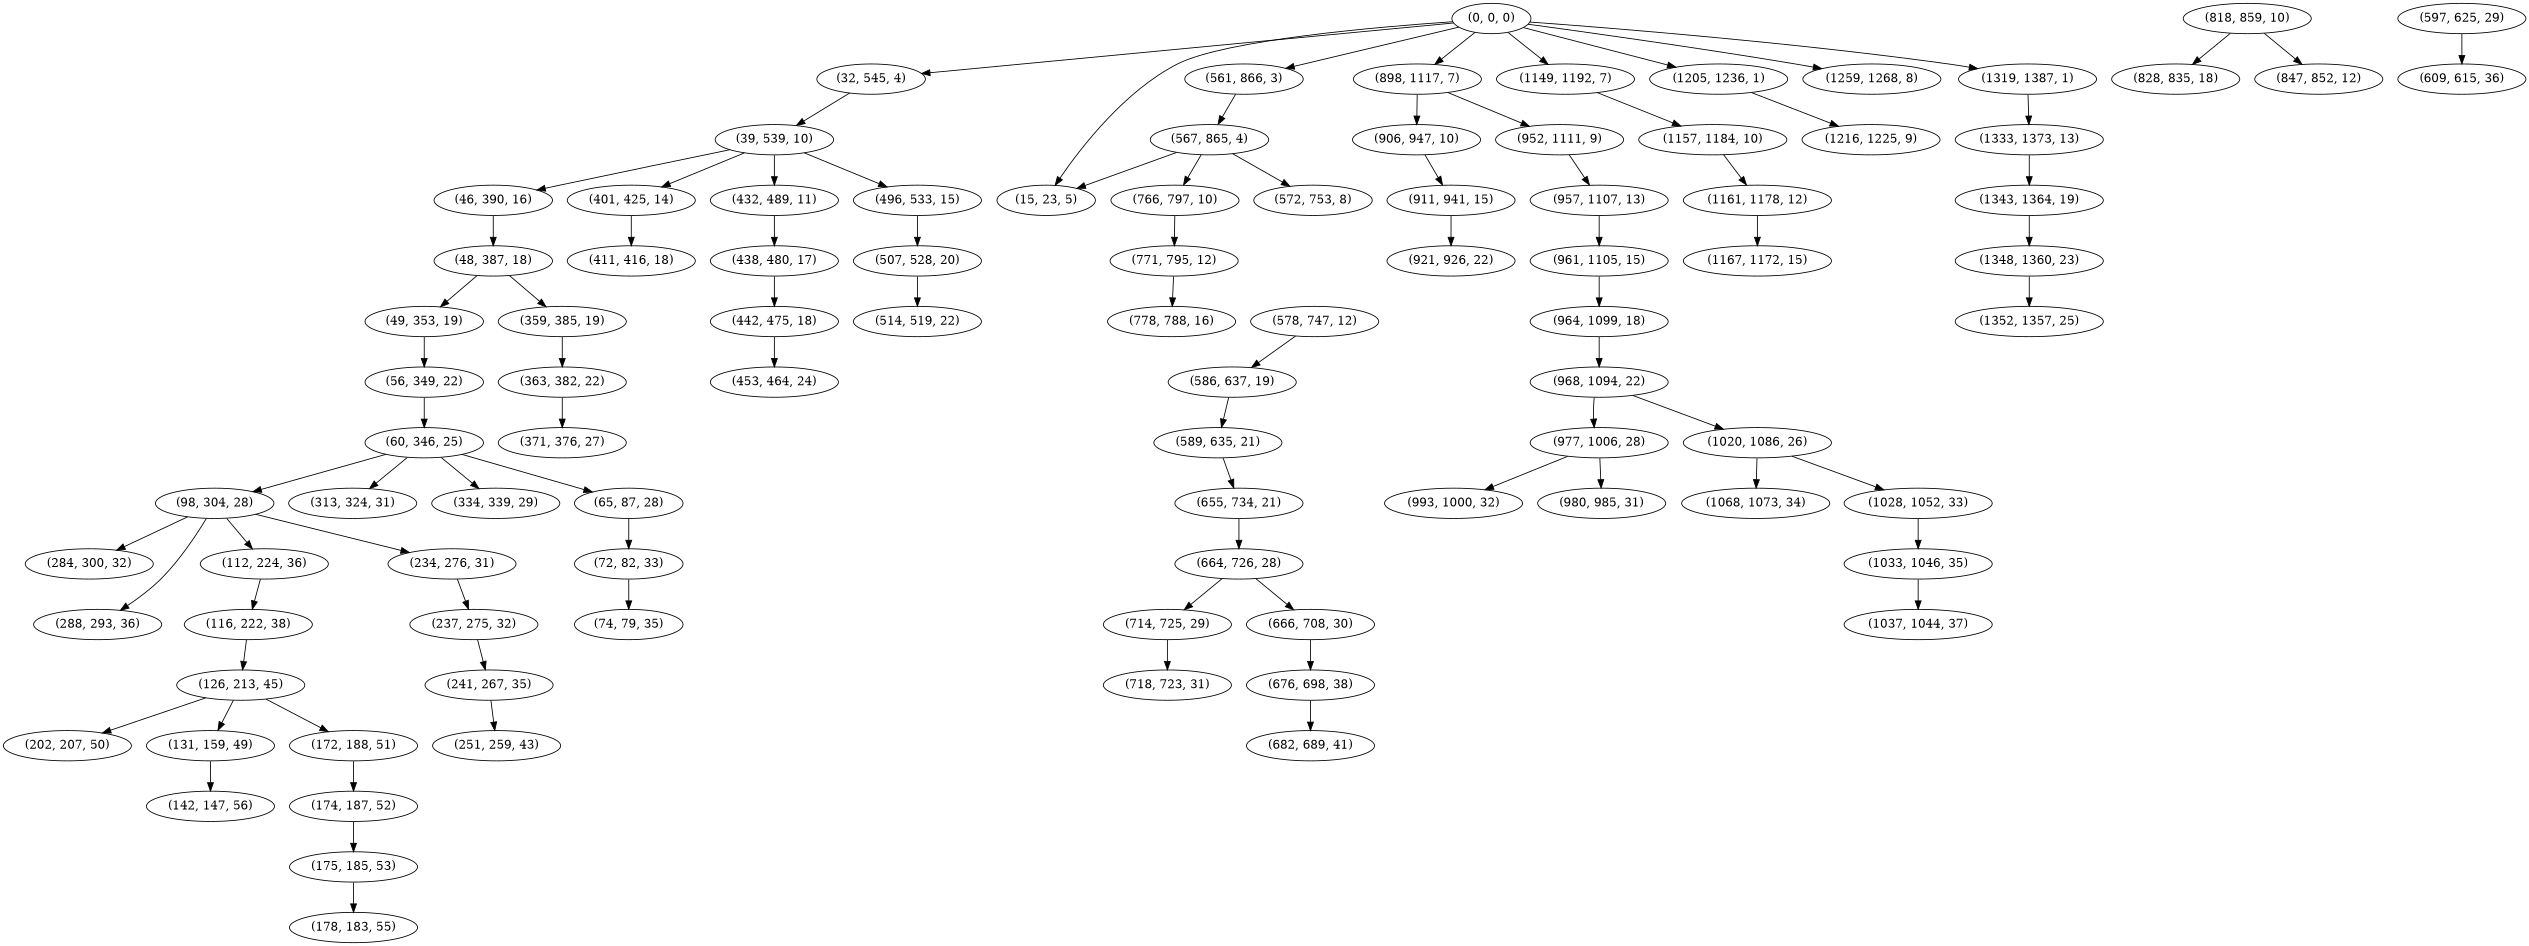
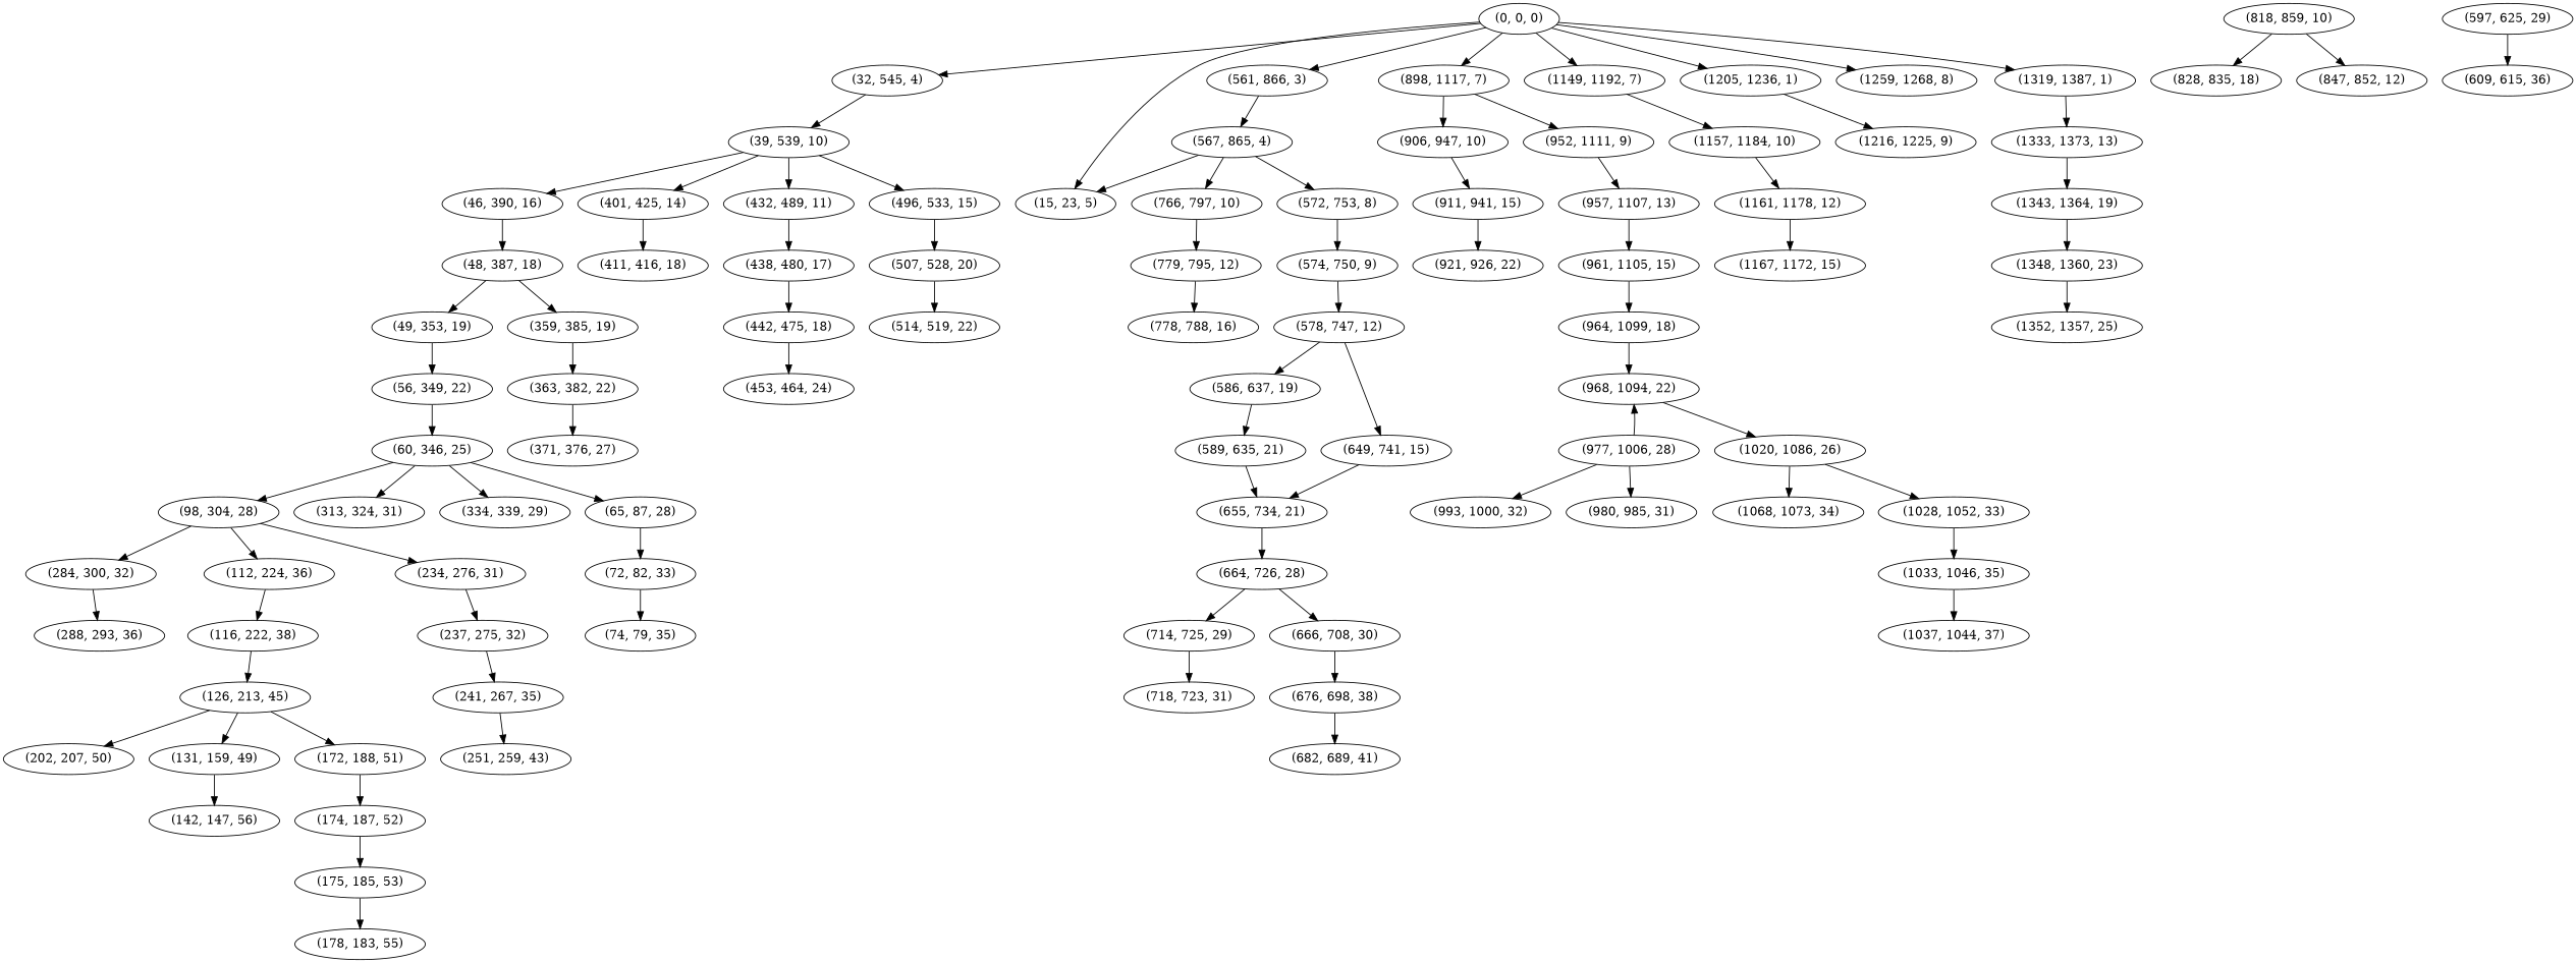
  digraph {
    "(0, 0, 0)"
    "(15, 23, 5)"
    "(32, 545, 4)"
    "(561, 866, 3)"
    "(898, 1117, 7)"
    "(1149, 1192, 7)"
    "(1205, 1236, 1)"
    "(1259, 1268, 8)"
    "(1319, 1387, 1)"
    "(39, 539, 10)"
    "(567, 865, 4)"
    "(906, 947, 10)"
    "(952, 1111, 9)"
    "(1157, 1184, 10)"
    "(1216, 1225, 9)"
    "(1333, 1373, 13)"
    "(46, 390, 16)"
    "(401, 425, 14)"
    "(432, 489, 11)"
    "(496, 533, 15)"
    "(48, 387, 18)"
    "(411, 416, 18)"
    "(438, 480, 17)"
    "(507, 528, 20)"
    "(49, 353, 19)"
    "(359, 385, 19)"
    "(56, 349, 22)"
    "(363, 382, 22)"
    "(60, 346, 25)"
    "(65, 87, 28)"
    "(98, 304, 28)"
    "(313, 324, 31)"
    "(334, 339, 29)"
    "(72, 82, 33)"
    "(112, 224, 36)"
    "(234, 276, 31)"
    "(284, 300, 32)"
    "(74, 79, 35)"
    "(116, 222, 38)"
    "(237, 275, 32)"
    "(288, 293, 36)"
    "(126, 213, 45)"
    "(131, 159, 49)"
    "(172, 188, 51)"
    "(202, 207, 50)"
    "(142, 147, 56)"
    "(174, 187, 52)"
    "(175, 185, 53)"
    "(178, 183, 55)"
    "(241, 267, 35)"
    "(251, 259, 43)"
    "(371, 376, 27)"
    "(442, 475, 18)"
    "(453, 464, 24)"
    "(514, 519, 22)"
    "(572, 753, 8)"
    "(766, 797, 10)"
-   "(771, 795, 12)"
+   "(574, 750, 9)"
+   "(771, 795, 12)" [label="(779, 795, 12)"]
    "(818, 859, 10)"
    "(828, 835, 18)"
    "(847, 852, 12)"
    "(578, 747, 12)"
    "(586, 637, 19)"
+   "(649, 741, 15)"
    "(589, 635, 21)"
    "(655, 734, 21)"
    "(597, 625, 29)"
    "(609, 615, 36)"
    "(664, 726, 28)"
    "(666, 708, 30)"
    "(714, 725, 29)"
    "(676, 698, 38)"
    "(718, 723, 31)"
    "(682, 689, 41)"
    "(778, 788, 16)"
    "(911, 941, 15)"
    "(957, 1107, 13)"
    "(921, 926, 22)"
    "(961, 1105, 15)"
    "(964, 1099, 18)"
    "(968, 1094, 22)"
    "(977, 1006, 28)"
    "(1020, 1086, 26)"
    "(980, 985, 31)"
    "(993, 1000, 32)"
    "(1028, 1052, 33)"
    "(1068, 1073, 34)"
    "(1033, 1046, 35)"
    "(1037, 1044, 37)"
    "(1161, 1178, 12)"
    "(1167, 1172, 15)"
    "(1343, 1364, 19)"
    "(1348, 1360, 23)"
    "(1352, 1357, 25)"
    "(0, 0, 0)" -> "(15, 23, 5)"
    "(0, 0, 0)" -> "(32, 545, 4)"
    "(0, 0, 0)" -> "(561, 866, 3)"
    "(0, 0, 0)" -> "(898, 1117, 7)"
    "(0, 0, 0)" -> "(1149, 1192, 7)"
    "(0, 0, 0)" -> "(1205, 1236, 1)"
    "(0, 0, 0)" -> "(1259, 1268, 8)"
    "(0, 0, 0)" -> "(1319, 1387, 1)"
    "(32, 545, 4)" -> "(39, 539, 10)"
    "(561, 866, 3)" -> "(567, 865, 4)"
    "(898, 1117, 7)" -> "(906, 947, 10)"
    "(898, 1117, 7)" -> "(952, 1111, 9)"
    "(1149, 1192, 7)" -> "(1157, 1184, 10)"
    "(1205, 1236, 1)" -> "(1216, 1225, 9)"
    "(1319, 1387, 1)" -> "(1333, 1373, 13)"
    "(39, 539, 10)" -> "(46, 390, 16)"
    "(39, 539, 10)" -> "(401, 425, 14)"
    "(39, 539, 10)" -> "(432, 489, 11)"
    "(39, 539, 10)" -> "(496, 533, 15)"
    "(567, 865, 4)" -> "(15, 23, 5)"
    "(567, 865, 4)" -> "(572, 753, 8)"
    "(567, 865, 4)" -> "(766, 797, 10)"
    "(906, 947, 10)" -> "(911, 941, 15)"
    "(952, 1111, 9)" -> "(957, 1107, 13)"
    "(1157, 1184, 10)" -> "(1161, 1178, 12)"
    "(1333, 1373, 13)" -> "(1343, 1364, 19)"
    "(46, 390, 16)" -> "(48, 387, 18)"
    "(401, 425, 14)" -> "(411, 416, 18)"
    "(432, 489, 11)" -> "(438, 480, 17)"
    "(496, 533, 15)" -> "(507, 528, 20)"
    "(48, 387, 18)" -> "(49, 353, 19)"
    "(48, 387, 18)" -> "(359, 385, 19)"
    "(438, 480, 17)" -> "(442, 475, 18)"
    "(507, 528, 20)" -> "(514, 519, 22)"
    "(49, 353, 19)" -> "(56, 349, 22)"
    "(359, 385, 19)" -> "(363, 382, 22)"
    "(56, 349, 22)" -> "(60, 346, 25)"
    "(363, 382, 22)" -> "(371, 376, 27)"
    "(60, 346, 25)" -> "(65, 87, 28)"
    "(60, 346, 25)" -> "(98, 304, 28)"
    "(60, 346, 25)" -> "(313, 324, 31)"
    "(60, 346, 25)" -> "(334, 339, 29)"
    "(65, 87, 28)" -> "(72, 82, 33)"
    "(98, 304, 28)" -> "(112, 224, 36)"
    "(98, 304, 28)" -> "(234, 276, 31)"
    "(98, 304, 28)" -> "(284, 300, 32)"
    "(72, 82, 33)" -> "(74, 79, 35)"
    "(112, 224, 36)" -> "(116, 222, 38)"
    "(234, 276, 31)" -> "(237, 275, 32)"
-   "(98, 304, 28)" -> "(288, 293, 36)"
+   "(284, 300, 32)" -> "(288, 293, 36)"
    "(116, 222, 38)" -> "(126, 213, 45)"
    "(237, 275, 32)" -> "(241, 267, 35)"
    "(126, 213, 45)" -> "(131, 159, 49)"
    "(126, 213, 45)" -> "(172, 188, 51)"
    "(126, 213, 45)" -> "(202, 207, 50)"
    "(131, 159, 49)" -> "(142, 147, 56)"
    "(172, 188, 51)" -> "(174, 187, 52)"
    "(174, 187, 52)" -> "(175, 185, 53)"
    "(175, 185, 53)" -> "(178, 183, 55)"
    "(241, 267, 35)" -> "(251, 259, 43)"
    "(442, 475, 18)" -> "(453, 464, 24)"
+   "(572, 753, 8)" -> "(574, 750, 9)"
    "(766, 797, 10)" -> "(771, 795, 12)"
+   "(574, 750, 9)" -> "(578, 747, 12)"
    "(771, 795, 12)" -> "(778, 788, 16)"
    "(818, 859, 10)" -> "(828, 835, 18)"
    "(818, 859, 10)" -> "(847, 852, 12)"
    "(578, 747, 12)" -> "(586, 637, 19)"
+   "(578, 747, 12)" -> "(649, 741, 15)"
    "(586, 637, 19)" -> "(589, 635, 21)"
+   "(649, 741, 15)" -> "(655, 734, 21)"
    "(589, 635, 21)" -> "(655, 734, 21)"
    "(655, 734, 21)" -> "(664, 726, 28)"
    "(597, 625, 29)" -> "(609, 615, 36)"
    "(664, 726, 28)" -> "(666, 708, 30)"
    "(664, 726, 28)" -> "(714, 725, 29)"
    "(666, 708, 30)" -> "(676, 698, 38)"
    "(714, 725, 29)" -> "(718, 723, 31)"
    "(676, 698, 38)" -> "(682, 689, 41)"
    "(911, 941, 15)" -> "(921, 926, 22)"
    "(957, 1107, 13)" -> "(961, 1105, 15)"
    "(961, 1105, 15)" -> "(964, 1099, 18)"
    "(964, 1099, 18)" -> "(968, 1094, 22)"
-   "(968, 1094, 22)" -> "(977, 1006, 28)"
+   "(977, 1006, 28)" -> "(968, 1094, 22)"
    "(968, 1094, 22)" -> "(1020, 1086, 26)"
    "(977, 1006, 28)" -> "(980, 985, 31)"
    "(977, 1006, 28)" -> "(993, 1000, 32)"
    "(1020, 1086, 26)" -> "(1028, 1052, 33)"
    "(1020, 1086, 26)" -> "(1068, 1073, 34)"
    "(1028, 1052, 33)" -> "(1033, 1046, 35)"
    "(1033, 1046, 35)" -> "(1037, 1044, 37)"
    "(1161, 1178, 12)" -> "(1167, 1172, 15)"
    "(1343, 1364, 19)" -> "(1348, 1360, 23)"
    "(1348, 1360, 23)" -> "(1352, 1357, 25)"
  }
